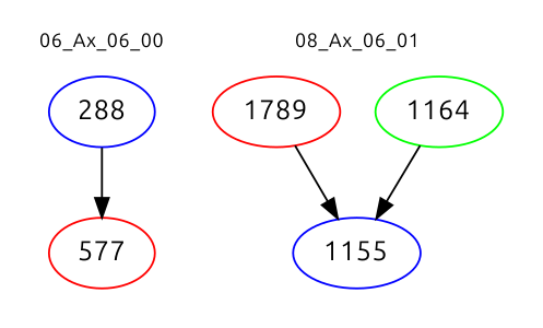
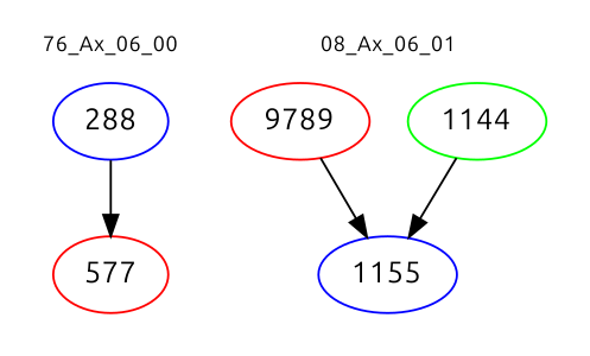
  digraph {
    fontname=Ubuntu
    node [color=blue fontname=Ubuntu]
    edge [color=black fontname=Ubuntu]
    n1 [label=288]
    n2 [color=red label=577]
-   n3 [color=green label=1164]
+   n3 [color=green label=1144]
    n4 [label=1155]
-   n5 [color=red label=1789]
+   n5 [color=red label=9789]
    subgraph cluster_1 {
      color=white
      fontsize=10
-     label="06_Ax_06_00"
+     label="76_Ax_06_00"
      n1
      n2
    }
    subgraph cluster_2 {
      color=white
      fontsize=10
      label="08_Ax_06_01"
      n3
      n4
      n5
    }
    n1 -> n2
    n3 -> n4
    n5 -> n4
  }
